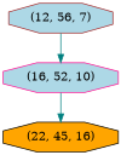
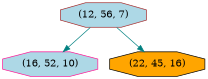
  digraph {
    node [fillcolor=lightblue shape=octagon style=filled]
    edge [color=teal]
    "(16, 52, 10)" [color=deeppink]
    "(12, 56, 7)" [color=brown]
    "(22, 45, 16)" [color=black fillcolor=orange]
-   "(16, 52, 10)" -> "(22, 45, 16)"
+   "(12, 56, 7)" -> "(22, 45, 16)"
    "(12, 56, 7)" -> "(16, 52, 10)"
  }
